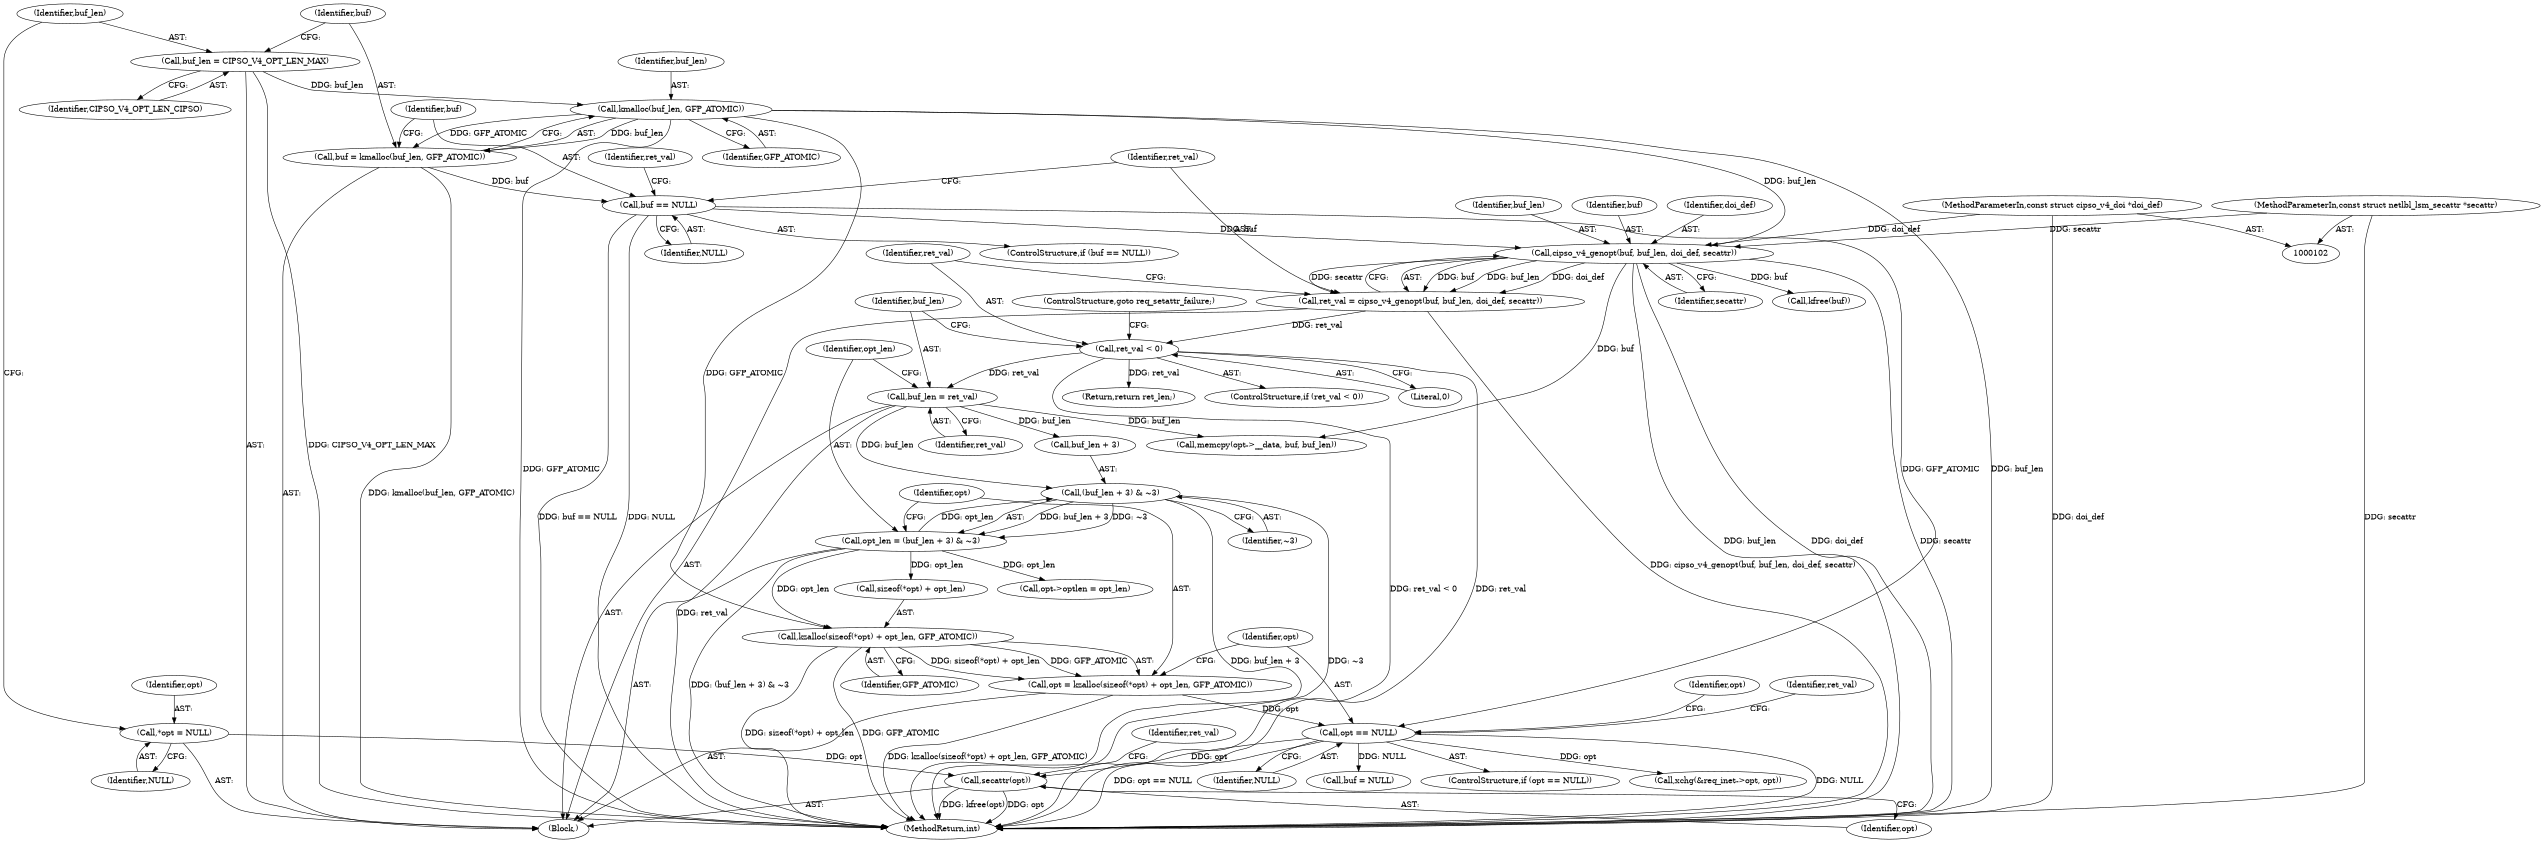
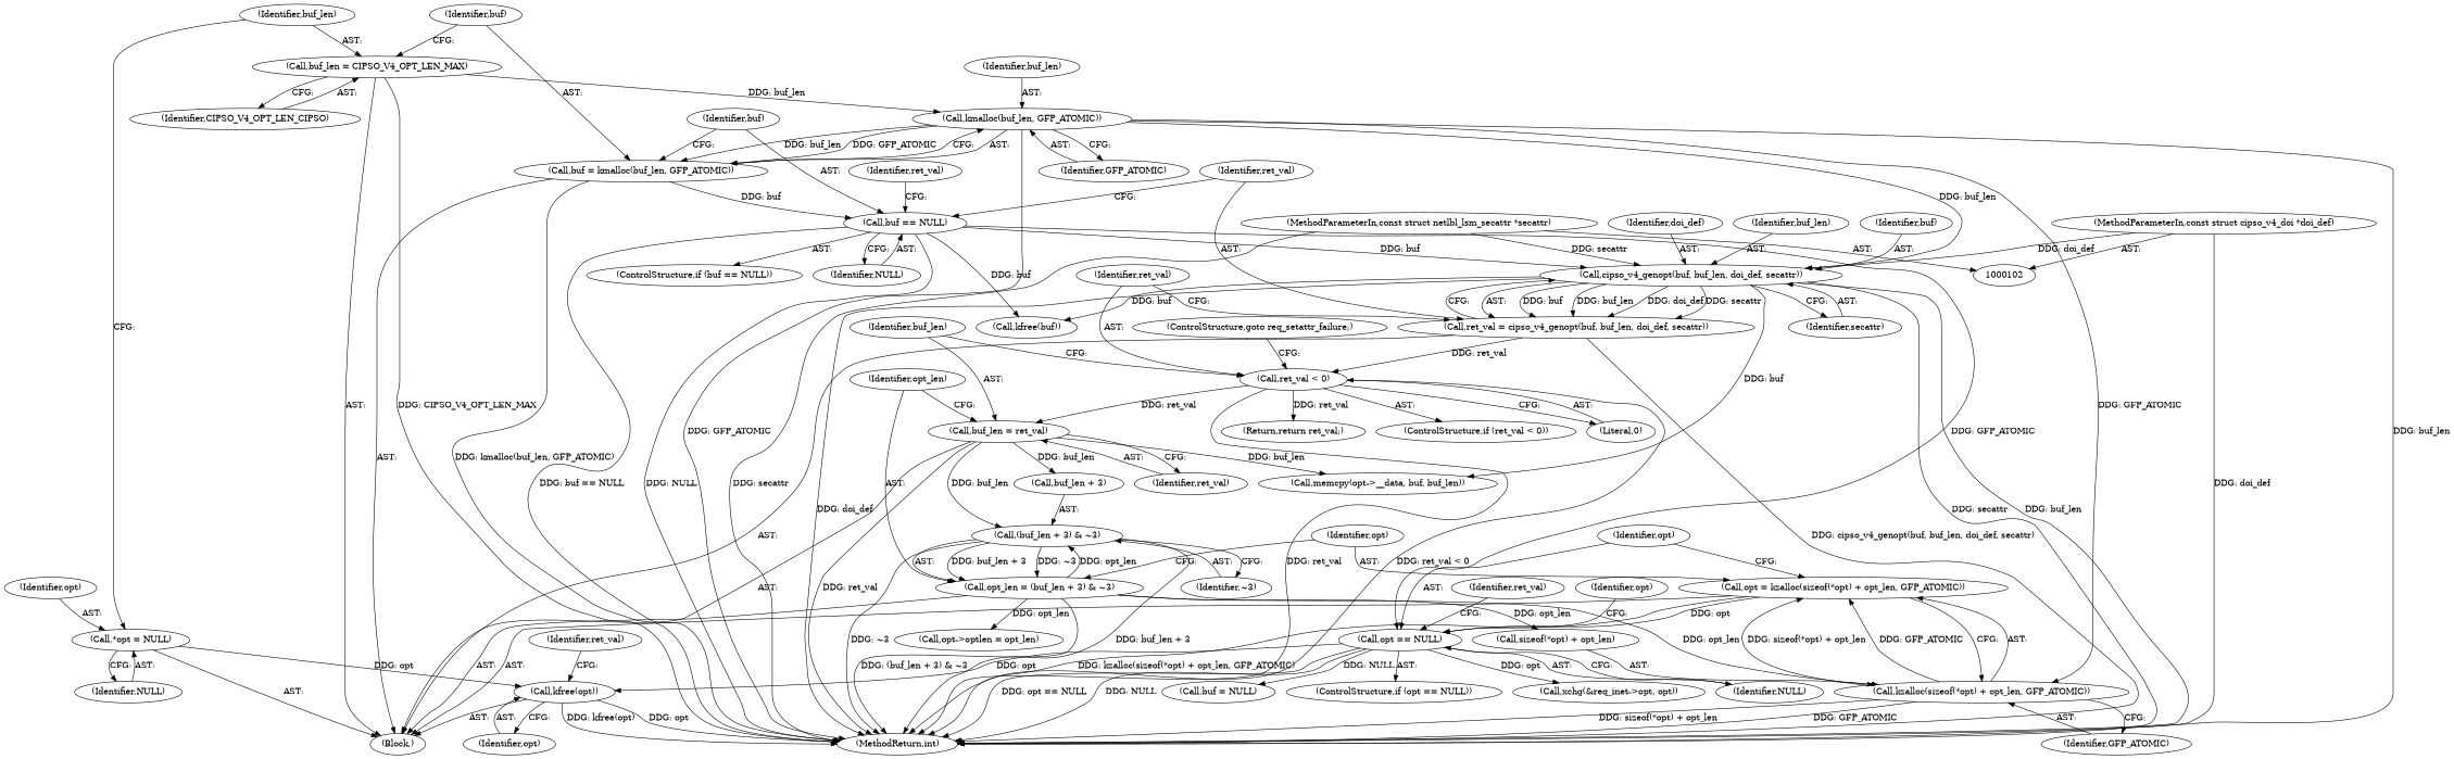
  digraph {
-   n1 [label="(Call,secattr(opt))"]
+   n1 [label="(Call,kfree(opt))"]
    n2 [label="(MethodReturn,int)"]
    n3 [label="(Identifier,opt)"]
    n4 [label="(Block,)"]
    n5 [label="(Call,*opt = NULL)"]
    n6 [label="(Identifier,NULL)"]
    n7 [label="(Call,opt == NULL)"]
    n8 [label="(Identifier,NULL)"]
    n9 [label="(Call,buf = NULL)"]
    n10 [label="(ControlStructure,if (opt == NULL))"]
    n11 [label="(Call,xchg(&req_inet->opt, opt))"]
    n12 [label="(Call,opt = kzalloc(sizeof(*opt) + opt_len, GFP_ATOMIC))"]
    n13 [label="(Call,kzalloc(sizeof(*opt) + opt_len, GFP_ATOMIC))"]
    n14 [label="(Identifier,GFP_ATOMIC)"]
    n15 [label="(Call,opt_len = (buf_len + 3) & ~3)"]
    n16 [label="(Call,(buf_len + 3) & ~3)"]
    n17 [label="(Call,sizeof(*opt) + opt_len)"]
    n18 [label="(Call,opt->optlen = opt_len)"]
    n19 [label="(Identifier,~3)"]
    n20 [label="(Call,buf_len = ret_val)"]
    n21 [label="(Identifier,ret_val)"]
    n22 [label="(Call,memcpy(opt->__data, buf, buf_len))"]
    n23 [label="(Call,buf_len + 3)"]
    n24 [label="(Call,ret_val < 0)"]
-   n25 [label="(Return,return ret_len;)"]
+   n25 [label="(Return,return ret_val;)"]
    n26 [label="(ControlStructure,if (ret_val < 0))"]
    n27 [label="(Literal,0)"]
    n28 [label="(Call,ret_val = cipso_v4_genopt(buf, buf_len, doi_def, secattr))"]
    n29 [label="(Call,cipso_v4_genopt(buf, buf_len, doi_def, secattr))"]
    n30 [label="(Identifier,secattr)"]
    n31 [label="(Call,kfree(buf))"]
    n32 [label="(Call,buf == NULL)"]
    n33 [label="(ControlStructure,if (buf == NULL))"]
    n34 [label="(Identifier,NULL)"]
    n35 [label="(Call,buf = kmalloc(buf_len, GFP_ATOMIC))"]
    n36 [label="(Call,kmalloc(buf_len, GFP_ATOMIC))"]
    n37 [label="(Identifier,GFP_ATOMIC)"]
    n38 [label="(Call,buf_len = CIPSO_V4_OPT_LEN_MAX)"]
    n39 [label="(Identifier,CIPSO_V4_OPT_LEN_CIPSO)"]
    n40 [label="(MethodParameterIn,const struct cipso_v4_doi *doi_def)"]
    1000102
    n42 [label="(MethodParameterIn,const struct netlbl_lsm_secattr *secattr)"]
    n43 [label="(Identifier,doi_def)"]
    n44 [label="(Identifier,ret_val)"]
    n45 [label="(Identifier,ret_val)"]
    n46 [label="(Identifier,buf_len)"]
    n47 [label="(Identifier,buf)"]
    n48 [label="(Identifier,buf_len)"]
    n49 [label="(Identifier,ret_val)"]
    n50 [label="(Identifier,opt)"]
    n51 [label="(Identifier,opt_len)"]
    n52 [label="(Identifier,buf_len)"]
    n53 [label="(Identifier,opt)"]
    n54 [label="(ControlStructure,goto req_setattr_failure;)"]
    n55 [label="(Identifier,opt)"]
    n56 [label="(Identifier,ret_val)"]
    n57 [label="(Identifier,buf_len)"]
    n58 [label="(Identifier,buf)"]
    n59 [label="(Identifier,ret_val)"]
    n60 [label="(Identifier,opt)"]
    n61 [label="(Identifier,buf)"]
    n1 -> n2 [label="DDG: kfree(opt)"]
    n1 -> n2 [label="DDG: opt"]
    n1 -> n3 [label="CFG: "]
    n1 -> n4 [label="AST: "]
    n3 -> n1 [label="AST: "]
    n5 -> n1 [label="DDG: opt"]
    n5 -> n4 [label="AST: "]
    n5 -> n6 [label="CFG: "]
    n6 -> n5 [label="AST: "]
    n7 -> n1 [label="DDG: opt"]
    n7 -> n2 [label="DDG: opt == NULL"]
    n7 -> n2 [label="DDG: NULL"]
    n7 -> n8 [label="CFG: "]
    n7 -> n9 [label="DDG: NULL"]
    n7 -> n10 [label="AST: "]
    n7 -> n11 [label="DDG: opt"]
    n8 -> n7 [label="AST: "]
    n12 -> n2 [label="DDG: kzalloc(sizeof(*opt) + opt_len, GFP_ATOMIC)"]
    n12 -> n4 [label="AST: "]
    n12 -> n7 [label="DDG: opt"]
+   n12 -> n13 [label="CFG: "]
    n13 -> n2 [label="DDG: sizeof(*opt) + opt_len"]
    n13 -> n2 [label="DDG: GFP_ATOMIC"]
    n13 -> n12 [label="AST: "]
    n13 -> n12 [label="DDG: sizeof(*opt) + opt_len"]
    n13 -> n12 [label="DDG: GFP_ATOMIC"]
    n13 -> n14 [label="CFG: "]
    n14 -> n13 [label="AST: "]
    n15 -> n2 [label="DDG: (buf_len + 3) & ~3"]
    n15 -> n4 [label="AST: "]
    n15 -> n13 [label="DDG: opt_len"]
    n15 -> n16 [label="DDG: opt_len"]
    n15 -> n17 [label="DDG: opt_len"]
    n15 -> n18 [label="DDG: opt_len"]
    n16 -> n2 [label="DDG: buf_len + 3"]
    n16 -> n2 [label="DDG: ~3"]
    n16 -> n15 [label="AST: "]
    n16 -> n15 [label="DDG: buf_len + 3"]
    n16 -> n15 [label="DDG: ~3"]
    n16 -> n19 [label="CFG: "]
    n17 -> n13 [label="AST: "]
    n19 -> n16 [label="AST: "]
    n20 -> n2 [label="DDG: ret_val"]
    n20 -> n4 [label="AST: "]
    n20 -> n16 [label="DDG: buf_len"]
    n20 -> n21 [label="CFG: "]
    n20 -> n22 [label="DDG: buf_len"]
    n20 -> n23 [label="DDG: buf_len"]
    n21 -> n20 [label="AST: "]
    n23 -> n16 [label="AST: "]
    n24 -> n2 [label="DDG: ret_val < 0"]
    n24 -> n2 [label="DDG: ret_val"]
    n24 -> n20 [label="DDG: ret_val"]
    n24 -> n25 [label="DDG: ret_val"]
    n24 -> n26 [label="AST: "]
    n24 -> n27 [label="CFG: "]
    n27 -> n24 [label="AST: "]
    n28 -> n2 [label="DDG: cipso_v4_genopt(buf, buf_len, doi_def, secattr)"]
    n28 -> n4 [label="AST: "]
    n28 -> n24 [label="DDG: ret_val"]
    n28 -> n29 [label="CFG: "]
    n29 -> n2 [label="DDG: buf_len"]
    n29 -> n2 [label="DDG: doi_def"]
    n29 -> n2 [label="DDG: secattr"]
    n29 -> n22 [label="DDG: buf"]
    n29 -> n28 [label="AST: "]
    n29 -> n28 [label="DDG: buf"]
    n29 -> n28 [label="DDG: buf_len"]
    n29 -> n28 [label="DDG: doi_def"]
    n29 -> n28 [label="DDG: secattr"]
    n29 -> n30 [label="CFG: "]
    n29 -> n31 [label="DDG: buf"]
    n30 -> n29 [label="AST: "]
    n32 -> n2 [label="DDG: buf == NULL"]
    n32 -> n2 [label="DDG: NULL"]
    n32 -> n7 [label="DDG: GFP_ATOMIC"]
    n32 -> n29 [label="DDG: buf"]
+   n32 -> n31 [label="DDG: buf"]
    n32 -> n33 [label="AST: "]
    n32 -> n34 [label="CFG: "]
    n34 -> n32 [label="AST: "]
    n35 -> n2 [label="DDG: kmalloc(buf_len, GFP_ATOMIC)"]
    n35 -> n4 [label="AST: "]
    n35 -> n32 [label="DDG: buf"]
    n35 -> n36 [label="CFG: "]
    n36 -> n2 [label="DDG: GFP_ATOMIC"]
    n36 -> n2 [label="DDG: buf_len"]
    n36 -> n13 [label="DDG: GFP_ATOMIC"]
    n36 -> n29 [label="DDG: buf_len"]
    n36 -> n35 [label="AST: "]
    n36 -> n35 [label="DDG: buf_len"]
    n36 -> n35 [label="DDG: GFP_ATOMIC"]
    n36 -> n37 [label="CFG: "]
    n37 -> n36 [label="AST: "]
    n38 -> n2 [label="DDG: CIPSO_V4_OPT_LEN_MAX"]
    n38 -> n4 [label="AST: "]
    n38 -> n36 [label="DDG: buf_len"]
    n38 -> n39 [label="CFG: "]
    n39 -> n38 [label="AST: "]
    n40 -> n2 [label="DDG: doi_def"]
    n40 -> n29 [label="DDG: doi_def"]
    n40 -> 1000102 [label="AST: "]
    n42 -> n2 [label="DDG: secattr"]
    n42 -> n29 [label="DDG: secattr"]
    n42 -> 1000102 [label="AST: "]
    n43 -> n29 [label="AST: "]
    n44 -> n7 [label="CFG: "]
    n45 -> n1 [label="CFG: "]
    n46 -> n20 [label="AST: "]
    n46 -> n24 [label="CFG: "]
    n47 -> n35 [label="AST: "]
    n47 -> n38 [label="CFG: "]
    n48 -> n29 [label="AST: "]
    n49 -> n32 [label="CFG: "]
    n50 -> n5 [label="AST: "]
    n51 -> n15 [label="AST: "]
    n51 -> n20 [label="CFG: "]
    n52 -> n36 [label="AST: "]
    n53 -> n7 [label="AST: "]
    n53 -> n12 [label="CFG: "]
    n54 -> n24 [label="CFG: "]
    n55 -> n12 [label="AST: "]
    n55 -> n15 [label="CFG: "]
    n56 -> n28 [label="AST: "]
    n56 -> n32 [label="CFG: "]
    n57 -> n5 [label="CFG: "]
    n57 -> n38 [label="AST: "]
    n58 -> n32 [label="AST: "]
    n58 -> n35 [label="CFG: "]
    n59 -> n24 [label="AST: "]
    n59 -> n28 [label="CFG: "]
    n60 -> n7 [label="CFG: "]
    n61 -> n29 [label="AST: "]
  }
